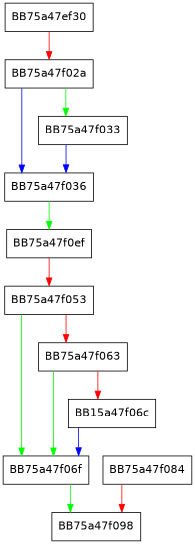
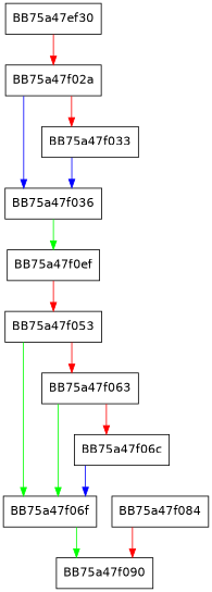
  digraph {
    fontname="DejaVu Sans"
    splines=ortho
    node [fontname="DejaVu Sans" shape=box]
    edge [color=red fontname="DejaVu Sans"]
    BB75a47ef30
    BB75a47f02a
    BB75a47f036
    BB75a47f0ef
    BB75a47f033
    BB75a47f053
    BB75a47f06f
    BB75a47f063
-   BB75a47f090 [label=BB75a47f098]
-   BB75a47f06c [label=BB15a47f06c]
+   BB75a47f090
+   BB75a47f06c
    BB75a47f084
    BB75a47ef30 -> BB75a47f02a
    BB75a47f02a -> BB75a47f036 [color=blue]
-   BB75a47f02a -> BB75a47f033 [color=green]
+   BB75a47f02a -> BB75a47f033
    BB75a47f036 -> BB75a47f0ef [color=green]
    BB75a47f0ef -> BB75a47f053
    BB75a47f033 -> BB75a47f036 [color=blue]
    BB75a47f053 -> BB75a47f06f [color=green]
    BB75a47f053 -> BB75a47f063
    BB75a47f06f -> BB75a47f090 [color=green]
    BB75a47f063 -> BB75a47f06f [color=green]
    BB75a47f063 -> BB75a47f06c
    BB75a47f06c -> BB75a47f06f [color=blue]
    BB75a47f084 -> BB75a47f090
  }
